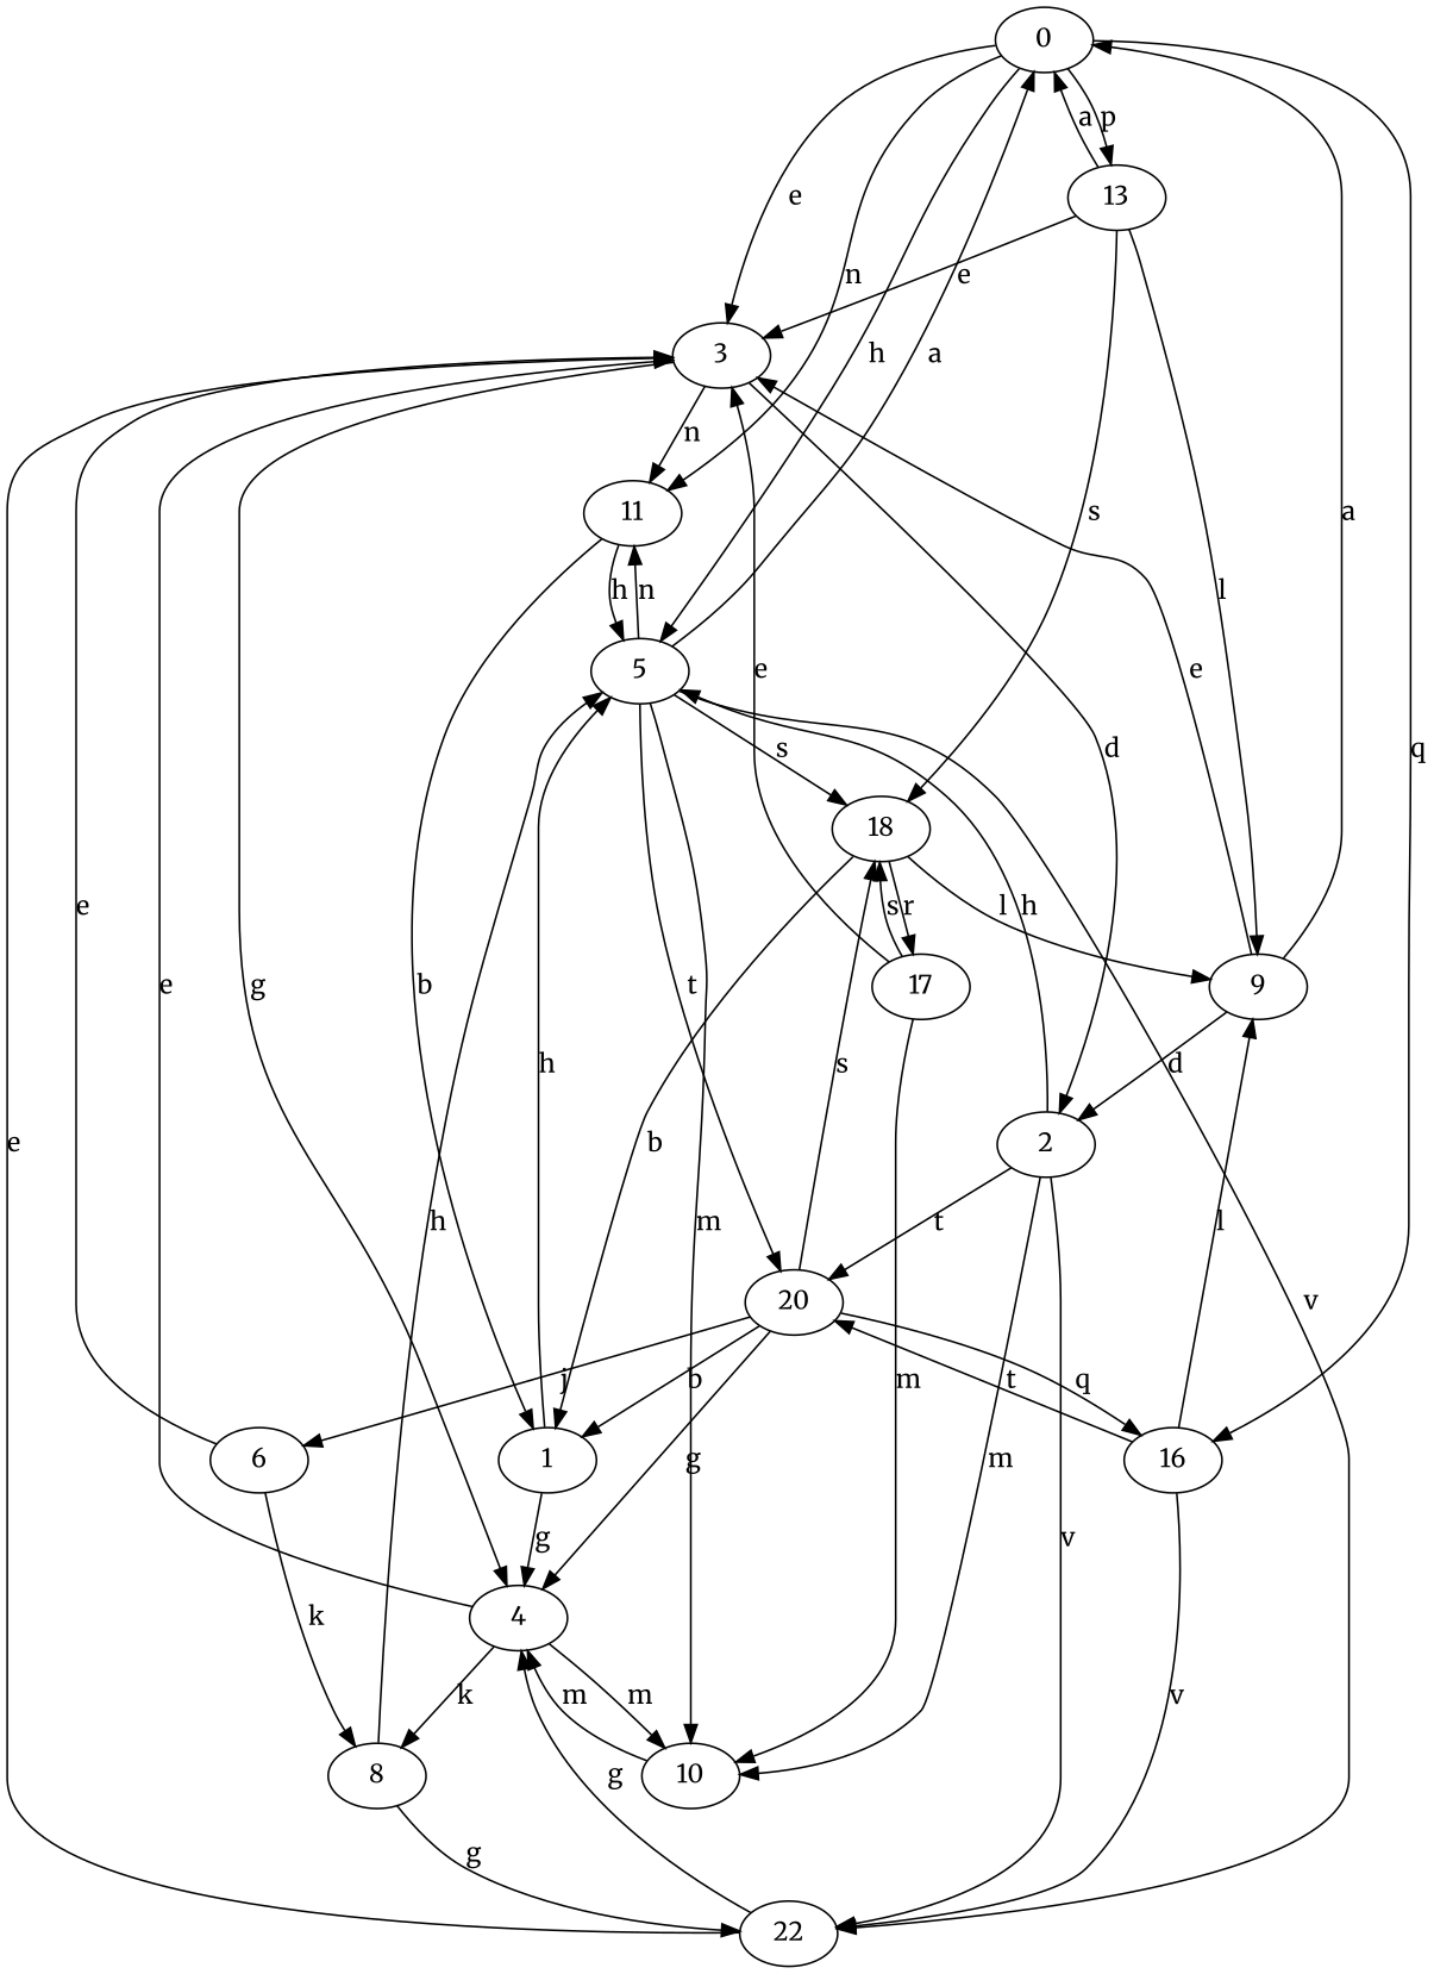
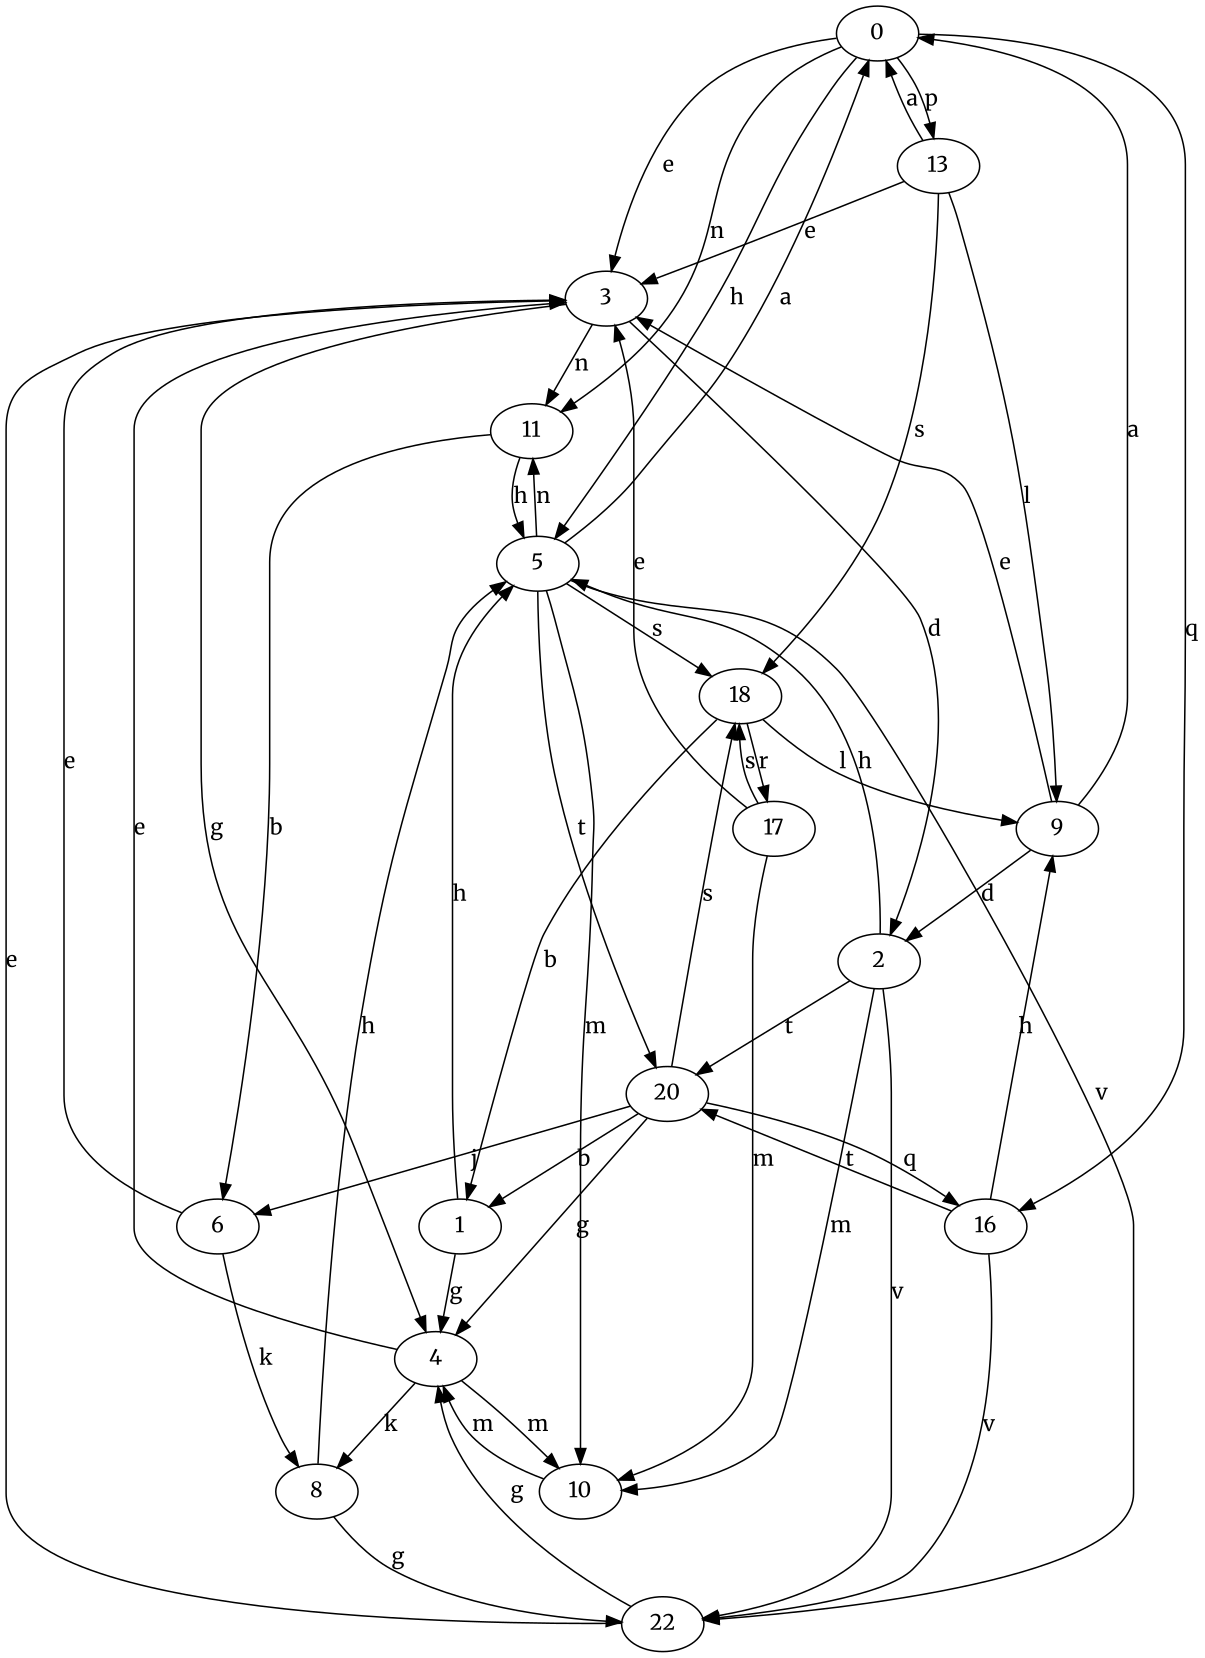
  strict digraph {
    fontname=Merriweather
    node [fontname=Merriweather]
    edge [fontname=Merriweather]
    0
    3
    5
    11
    13
    16
    4
    2
    10
    20
    22
    18
    1
    9
    8
    6
    17
    0 -> 3 [label=e]
    0 -> 5 [label=h]
    0 -> 11 [label=n]
    0 -> 13 [label=p]
    0 -> 16 [label=q]
    3 -> 11 [label=n]
    3 -> 4 [label=g]
    3 -> 2 [label=d]
    5 -> 0 [label=a]
    5 -> 11 [label=n]
    5 -> 10 [label=m]
    5 -> 20 [label=t]
    5 -> 22 [label=v]
    5 -> 18 [label=s]
    11 -> 5 [label=h]
-   11 -> 1 [label=b]
+   11 -> 6 [label=b]
    13 -> 0 [label=a]
    13 -> 3 [label=e]
    13 -> 18 [label=s]
    13 -> 9 [label=l]
    16 -> 20 [label=t]
    16 -> 22 [label=v]
-   16 -> 9 [label=l]
+   16 -> 9 [label=h]
    4 -> 3 [label=e]
    4 -> 10 [label=m]
    4 -> 8 [label=k]
    2 -> 5 [label=h]
    2 -> 10 [label=m]
    2 -> 20 [label=t]
    2 -> 22 [label=v]
    10 -> 4 [label=m]
    20 -> 16 [label=q]
    20 -> 4 [label=g]
    20 -> 18 [label=s]
    20 -> 1 [label=b]
    20 -> 6 [label=j]
    22 -> 3 [label=e]
    22 -> 4 [label=g]
    18 -> 1 [label=b]
    18 -> 9 [label=l]
    18 -> 17 [label=r]
    1 -> 5 [label=h]
    1 -> 4 [label=g]
    9 -> 0 [label=a]
    9 -> 3 [label=e]
    9 -> 2 [label=d]
    8 -> 5 [label=h]
    8 -> 22 [label=g]
    6 -> 3 [label=e]
    6 -> 8 [label=k]
    17 -> 3 [label=e]
    17 -> 10 [label=m]
    17 -> 18 [label=s]
  }
